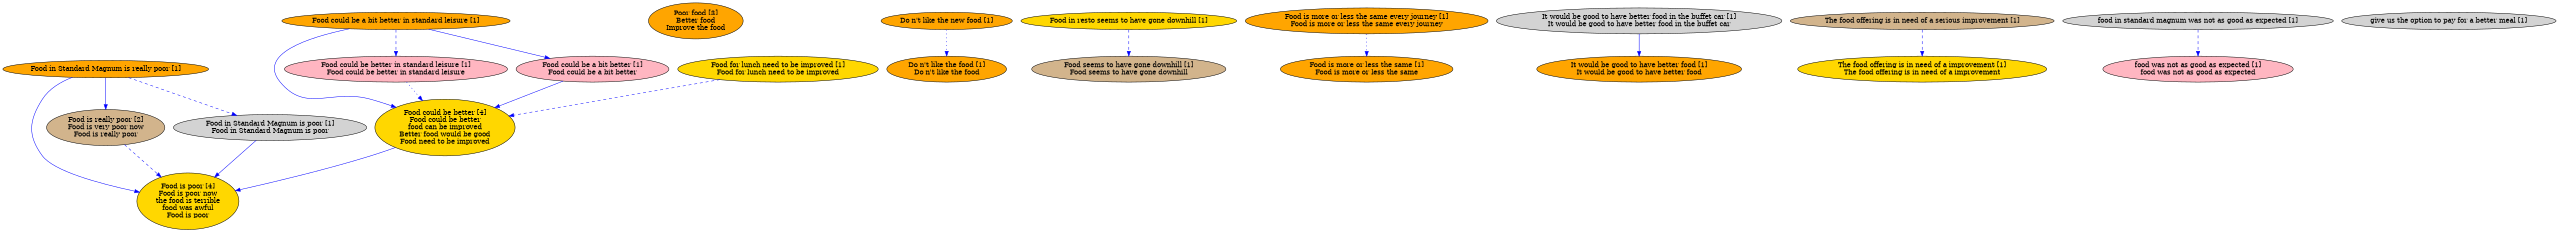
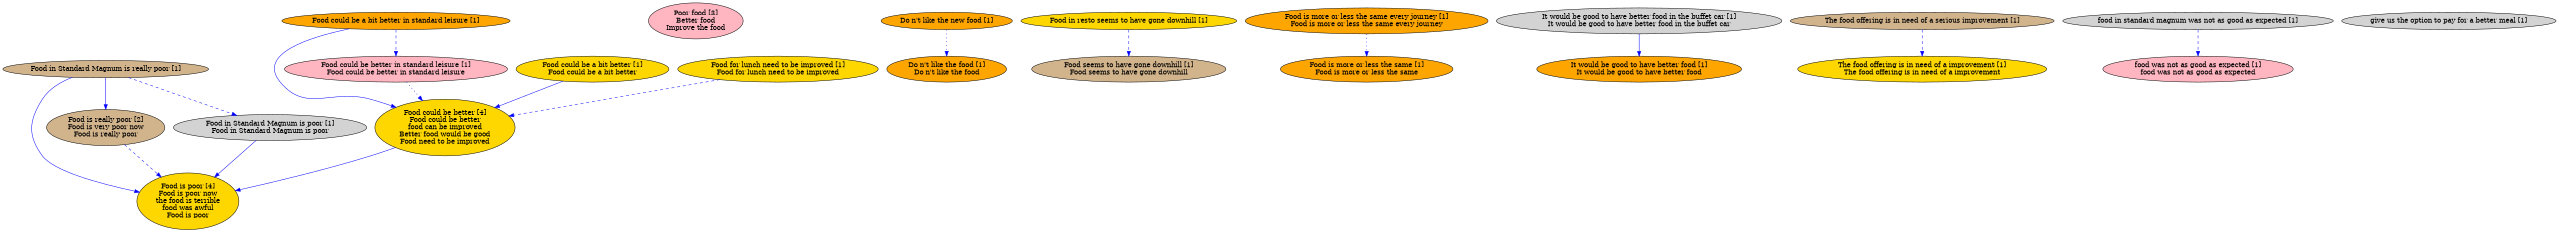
  digraph {
    node [fillcolor=orange style=filled]
    edge [color=blue style=solid]
    "Food could be better [4]\nFood could be better\nfood can be improved\nBetter food would be good\nFood need to be improved" [fillcolor=gold]
    "Food is poor [4]\nFood is poor now\nthe food is terrible\nfood was awful\nFood is poor" [fillcolor=gold]
-   "Poor food [3]\nBetter food\nImprove the food"
+   "Poor food [3]\nBetter food\nImprove the food" [fillcolor=lightpink]
    "Food is really poor [2]\nFood is very poor now\nFood is really poor" [fillcolor=tan]
    "Do n't like the new food [1]"
    "Do n't like the food [1]\nDo n't like the food"
    "Food could be a bit better in standard leisure [1]"
    "Food could be better in standard leisure [1]\nFood could be better in standard leisure" [fillcolor=lightpink]
-   "Food could be a bit better [1]\nFood could be a bit better" [fillcolor=lightpink]
+   "Food could be a bit better [1]\nFood could be a bit better" [fillcolor=gold]
    "Food for lunch need to be improved [1]\nFood for lunch need to be improved" [fillcolor=gold]
-   "Food in Standard Magnum is really poor [1]"
+   "Food in Standard Magnum is really poor [1]" [fillcolor=tan]
    "Food in Standard Magnum is poor [1]\nFood in Standard Magnum is poor" [fillcolor=lightgrey]
    "Food in resto seems to have gone downhill [1]" [fillcolor=gold]
    "Food seems to have gone downhill [1]\nFood seems to have gone downhill" [fillcolor=tan]
    "Food is more or less the same every journey [1]\nFood is more or less the same every journey"
    "Food is more or less the same [1]\nFood is more or less the same"
    "It would be good to have better food in the buffet car [1]\nIt would be good to have better food in the buffet car" [fillcolor=lightgrey]
    "It would be good to have better food [1]\nIt would be good to have better food"
    "The food offering is in need of a serious improvement [1]" [fillcolor=tan]
    "The food offering is in need of a improvement [1]\nThe food offering is in need of a improvement" [fillcolor=gold]
    "food in standard magnum was not as good as expected [1]" [fillcolor=lightgrey]
    "food was not as good as expected [1]\nfood was not as good as expected" [fillcolor=lightpink]
    "give us the option to pay for a better meal [1]" [fillcolor=lightgrey]
    "Food could be better [4]\nFood could be better\nfood can be improved\nBetter food would be good\nFood need to be improved" -> "Food is poor [4]\nFood is poor now\nthe food is terrible\nfood was awful\nFood is poor"
    "Food is really poor [2]\nFood is very poor now\nFood is really poor" -> "Food is poor [4]\nFood is poor now\nthe food is terrible\nfood was awful\nFood is poor" [style=dashed]
    "Do n't like the new food [1]" -> "Do n't like the food [1]\nDo n't like the food" [style=dotted]
    "Food could be a bit better in standard leisure [1]" -> "Food could be better [4]\nFood could be better\nfood can be improved\nBetter food would be good\nFood need to be improved"
    "Food could be a bit better in standard leisure [1]" -> "Food could be better in standard leisure [1]\nFood could be better in standard leisure" [style=dashed]
-   "Food could be a bit better in standard leisure [1]" -> "Food could be a bit better [1]\nFood could be a bit better"
    "Food could be better in standard leisure [1]\nFood could be better in standard leisure" -> "Food could be better [4]\nFood could be better\nfood can be improved\nBetter food would be good\nFood need to be improved" [style=dotted]
    "Food could be a bit better [1]\nFood could be a bit better" -> "Food could be better [4]\nFood could be better\nfood can be improved\nBetter food would be good\nFood need to be improved"
    "Food for lunch need to be improved [1]\nFood for lunch need to be improved" -> "Food could be better [4]\nFood could be better\nfood can be improved\nBetter food would be good\nFood need to be improved" [style=dashed]
    "Food in Standard Magnum is really poor [1]" -> "Food is poor [4]\nFood is poor now\nthe food is terrible\nfood was awful\nFood is poor"
    "Food in Standard Magnum is really poor [1]" -> "Food is really poor [2]\nFood is very poor now\nFood is really poor"
    "Food in Standard Magnum is really poor [1]" -> "Food in Standard Magnum is poor [1]\nFood in Standard Magnum is poor" [style=dashed]
    "Food in Standard Magnum is poor [1]\nFood in Standard Magnum is poor" -> "Food is poor [4]\nFood is poor now\nthe food is terrible\nfood was awful\nFood is poor"
    "Food in resto seems to have gone downhill [1]" -> "Food seems to have gone downhill [1]\nFood seems to have gone downhill" [style=dashed]
    "Food is more or less the same every journey [1]\nFood is more or less the same every journey" -> "Food is more or less the same [1]\nFood is more or less the same" [style=dotted]
    "It would be good to have better food in the buffet car [1]\nIt would be good to have better food in the buffet car" -> "It would be good to have better food [1]\nIt would be good to have better food"
    "The food offering is in need of a serious improvement [1]" -> "The food offering is in need of a improvement [1]\nThe food offering is in need of a improvement" [style=dashed]
    "food in standard magnum was not as good as expected [1]" -> "food was not as good as expected [1]\nfood was not as good as expected" [style=dashed]
  }
